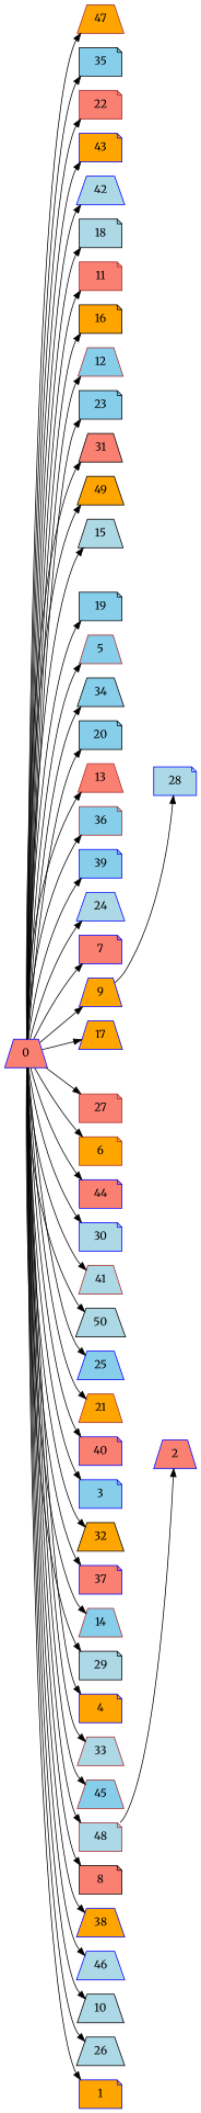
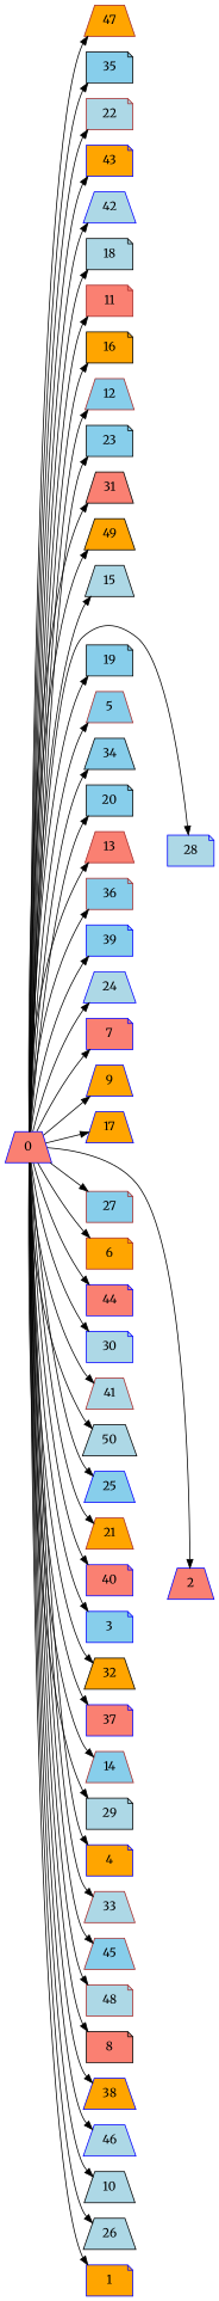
  digraph {
    fontname=Merriweather
    rankdir=LR
    node [color=blue fillcolor=skyblue fontname=Merriweather shape=trapezium style=filled]
    edge [fontname=Merriweather]
    0 [fillcolor=salmon]
    n2 [color=brown fillcolor=orange label="47\n"]
    n3 [color=black label="35\n" shape=note]
-   n4 [color=brown fillcolor=salmon label="22\n" shape=note]
+   n4 [color=brown fillcolor=lightblue label="22\n" shape=note]
    n5 [fillcolor=orange label="43\n" shape=note]
    n6 [fillcolor=lightblue label="42\n"]
    n7 [color=black fillcolor=lightblue label="18\n" shape=note]
    n8 [color=brown fillcolor=salmon label="11\n" shape=note]
    n9 [color=black fillcolor=orange label="16\n" shape=note]
    n10 [color=brown label="12\n"]
    n11 [color=black label="23\n" shape=note]
    n12 [color=black fillcolor=salmon label="31\n"]
    n13 [color=black fillcolor=orange label="49\n"]
    n14 [color=black fillcolor=lightblue label="15\n"]
    n15 [fillcolor=lightblue label="28\n" shape=note]
    n16 [color=black label="19\n" shape=note]
    n17 [color=brown label="5\n"]
    n18 [color=black label="34\n"]
    n19 [color=black label="20\n" shape=note]
    n20 [color=brown fillcolor=salmon label="13\n"]
    n21 [color=brown label="36\n" shape=note]
    n22 [label="39\n" shape=note]
    n23 [fillcolor=lightblue label="24\n"]
    n24 [fillcolor=salmon label="7\n" shape=note]
    n25 [color=brown fillcolor=lightblue label="48\n" shape=note]
    n26 [fillcolor=orange label="17\n"]
    n27 [fillcolor=orange label="9\n"]
-   n28 [color=brown fillcolor=salmon label="27\n" shape=note]
+   n28 [color=brown label="27\n" shape=note]
    n29 [color=brown fillcolor=orange label="6\n" shape=note]
    n30 [fillcolor=salmon label="44\n" shape=note]
    n31 [fillcolor=lightblue label="30\n" shape=note]
    n32 [color=brown fillcolor=lightblue label="41\n"]
    n33 [color=black fillcolor=lightblue label="50\n"]
    n34 [label="25\n"]
    n35 [color=brown fillcolor=orange label="21\n"]
    n36 [fillcolor=salmon label="40\n" shape=note]
    n37 [label="3\n" shape=note]
    n38 [color=black fillcolor=orange label="32\n"]
    n39 [fillcolor=salmon label="37\n" shape=note]
    n40 [color=brown label="14\n"]
    n41 [color=black fillcolor=lightblue label="29\n" shape=note]
    n42 [fillcolor=orange label="4\n" shape=note]
    n43 [color=brown fillcolor=lightblue label="33\n"]
    n44 [color=brown label="45\n"]
    n45 [fillcolor=salmon label="2\n"]
    n46 [color=black fillcolor=salmon label="8\n" shape=note]
    n47 [fillcolor=orange label="38\n"]
    n48 [fillcolor=lightblue label="46\n"]
    n49 [color=black fillcolor=lightblue label="10\n"]
    n50 [color=black fillcolor=lightblue label="26\n"]
    n51 [fillcolor=orange label="1\n" shape=note]
    0 -> n2
    0 -> n3
    0 -> n4
    0 -> n5
    0 -> n6
    0 -> n7
    0 -> n8
    0 -> n9
    0 -> n10
    0 -> n11
    0 -> n12
    0 -> n13
    0 -> n14
-   n27 -> n15
+   0 -> n15
    0 -> n16
    0 -> n17
    0 -> n18
    0 -> n19
    0 -> n20
    0 -> n21
    0 -> n22
    0 -> n23
    0 -> n24
    0 -> n25
    0 -> n26
    0 -> n27
    0 -> n28
    0 -> n29
    0 -> n30
    0 -> n31
    0 -> n32
    0 -> n33
    0 -> n34
    0 -> n35
    0 -> n36
    0 -> n37
    0 -> n38
    0 -> n39
    0 -> n40
    0 -> n41
    0 -> n42
    0 -> n43
    0 -> n44
-   n25 -> n45
+   0 -> n45
    0 -> n46
    0 -> n47
    0 -> n48
    0 -> n49
    0 -> n50
    0 -> n51
  }
